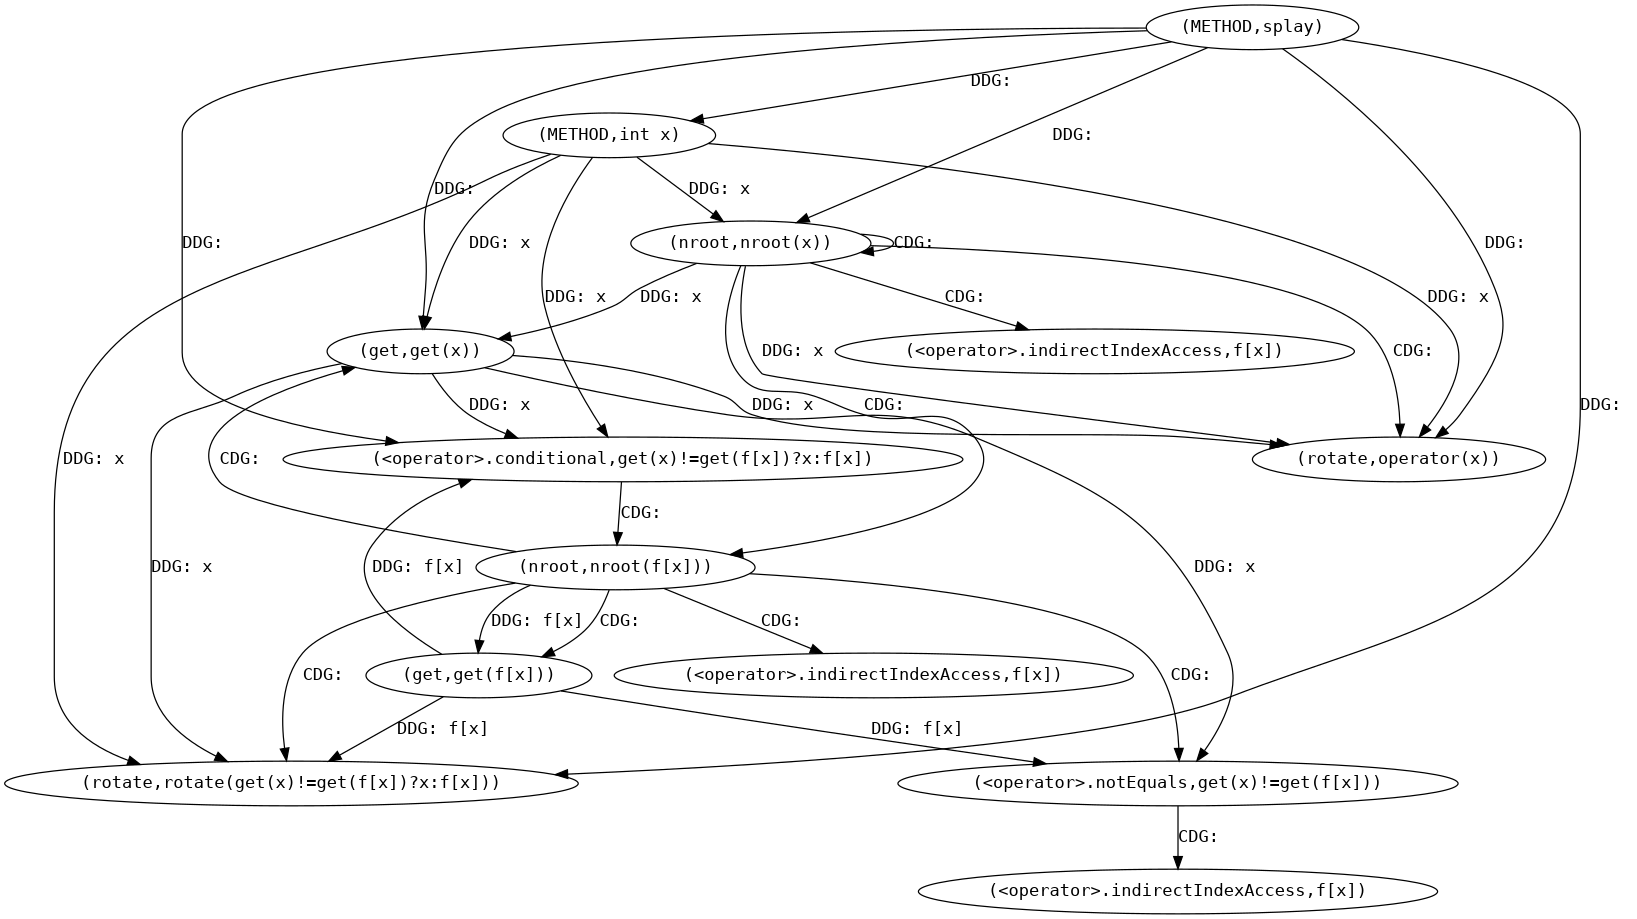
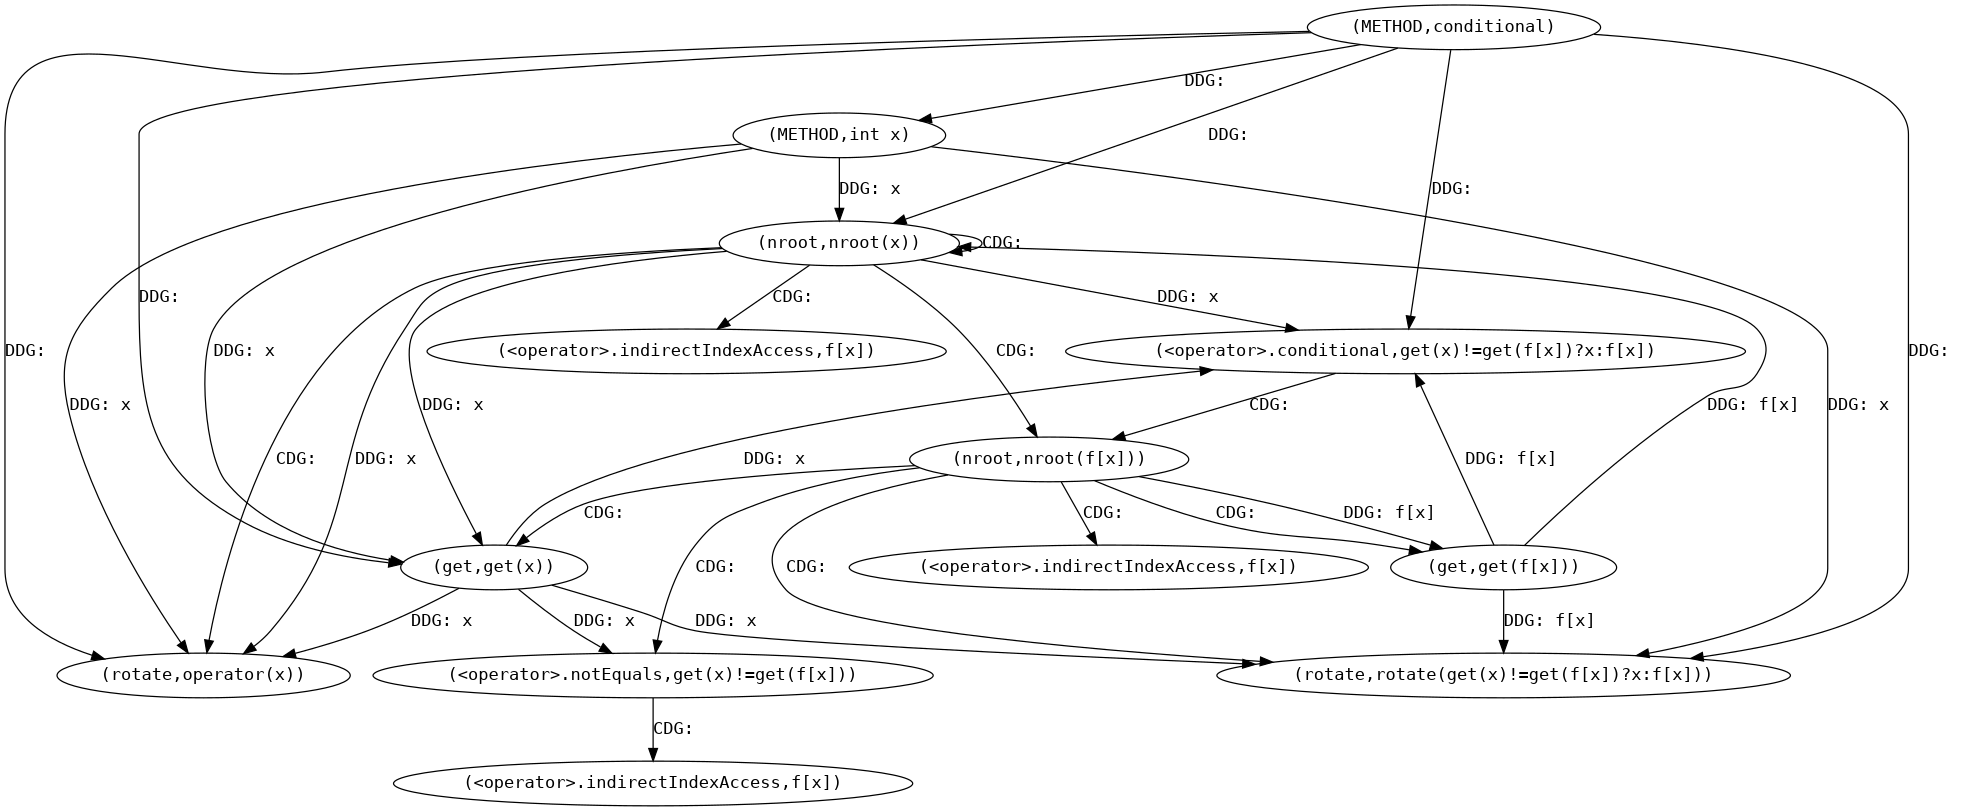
  digraph {
    fontname="DejaVu Sans Mono"
    node [fontname="DejaVu Sans Mono"]
    edge [fontname="DejaVu Sans Mono"]
-   n1 [label="(METHOD,splay)"]
+   n1 [label="(METHOD,conditional)"]
    n2 [label="(METHOD,int x)"]
    n3 [label="(nroot,nroot(x))"]
    n4 [label="(rotate,operator(x))"]
    n5 [label="(rotate,rotate(get(x)!=get(f[x])?x:f[x]))"]
    n6 [label="(<operator>.conditional,get(x)!=get(f[x])?x:f[x])"]
    n7 [label="(get,get(x))"]
    n8 [label="(nroot,nroot(f[x]))"]
    n9 [label="(<operator>.indirectIndexAccess,f[x])"]
    n10 [label="(<operator>.notEquals,get(x)!=get(f[x]))"]
    n11 [label="(get,get(f[x]))"]
    n12 [label="(<operator>.indirectIndexAccess,f[x])"]
    n13 [label="(<operator>.indirectIndexAccess,f[x])"]
    n1 -> n2 [label="DDG: "]
    n1 -> n3 [label="DDG: "]
    n1 -> n4 [label="DDG: "]
    n1 -> n5 [label="DDG: "]
    n1 -> n6 [label="DDG: "]
    n1 -> n7 [label="DDG: "]
    n2 -> n3 [label="DDG: x"]
    n2 -> n4 [label="DDG: x"]
    n2 -> n5 [label="DDG: x"]
-   n2 -> n6 [label="DDG: x"]
+   n3 -> n6 [label="DDG: x"]
    n2 -> n7 [label="DDG: x"]
    n3 -> n3 [label="CDG: "]
    n3 -> n4 [label="DDG: x"]
    n3 -> n4 [label="CDG: "]
    n3 -> n7 [label="DDG: x"]
    n3 -> n8 [label="CDG: "]
    n3 -> n9 [label="CDG: "]
    n6 -> n8 [label="CDG: "]
    n7 -> n4 [label="DDG: x"]
    n7 -> n5 [label="DDG: x"]
    n7 -> n6 [label="DDG: x"]
    n7 -> n10 [label="DDG: x"]
    n8 -> n5 [label="CDG: "]
    n8 -> n7 [label="CDG: "]
    n8 -> n10 [label="CDG: "]
    n8 -> n11 [label="DDG: f[x]"]
    n8 -> n11 [label="CDG: "]
    n8 -> n12 [label="CDG: "]
    n10 -> n13 [label="CDG: "]
    n11 -> n5 [label="DDG: f[x]"]
    n11 -> n6 [label="DDG: f[x]"]
-   n11 -> n10 [label="DDG: f[x]"]
+   n11 -> n3 [label="DDG: f[x]"]
  }
